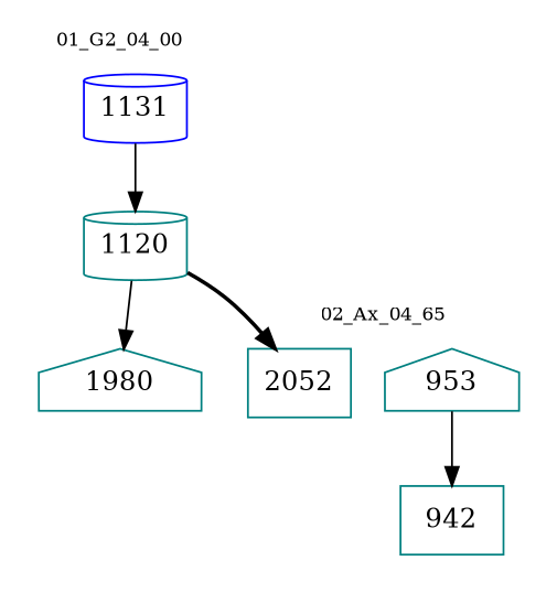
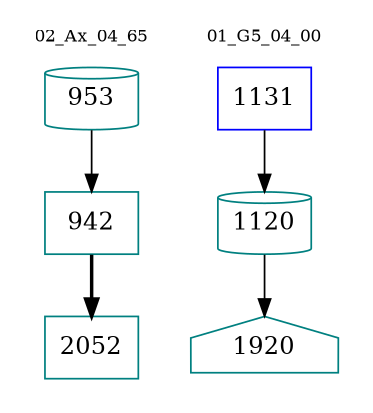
  digraph {
    node [color=teal shape=house]
    edge [color=black style=solid]
-   n1 [label=953]
+   n1 [label=953 shape=cylinder]
    n2 [label=942 shape=box]
    n3 [label=2052 shape=box]
-   n4 [color=blue label=1131 shape=cylinder]
+   n4 [color=blue label=1131 shape=box]
    n5 [label=1120 shape=cylinder]
-   n6 [label=1980]
+   n6 [label=1920]
    subgraph cluster_1 {
      color=white
      fontsize=10
      label="02_Ax_04_65"
      n1
      n2
      n3
    }
    subgraph cluster_2 {
      color=white
      fontsize=10
-     label="01_G2_04_00"
+     label="01_G5_04_00"
      n4
      n5
      n6
    }
    n1 -> n2
-   n5 -> n3 [style=bold]
+   n2 -> n3 [style=bold]
    n4 -> n5
    n5 -> n6
  }
